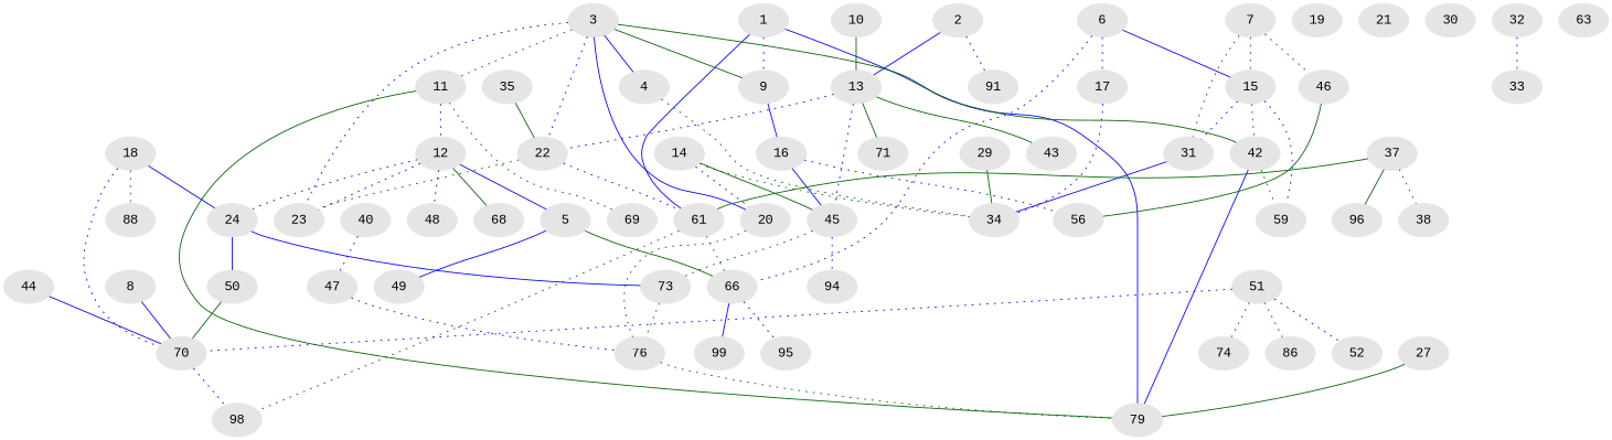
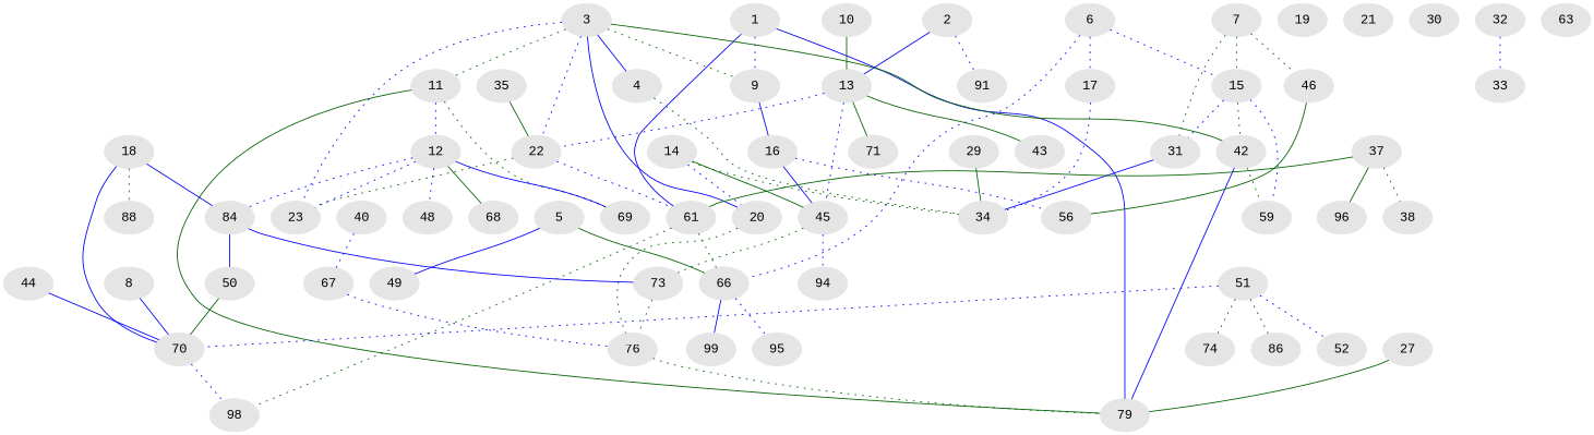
  graph {
    fontname="Liberation Mono"
    node [color=gray90 fontname="Liberation Mono" style=filled]
    edge [color=blue fontname="Liberation Mono" style=dotted]
    9 [super="+72"]
    16 [super="+41"]
    1
    61 [super="+83"]
    79 [super="+82"]
    66 [super="+78"]
    98
    2 [super="+36"]
    13 [super="+84"]
    91
    22
    43
    45 [super="+54"]
    71
    3 [super="+26"]
    4
    11 [super="+85"]
    20
    23 [super="+55"]
    42 [super="+89"]
    34 [super="+64"]
    12 [super="+100"]
    69
    76
    59 [super="+65"]
    5 [super="+58"]
    49
    95
    99
    6 [super="+81"]
    15 [super="+39"]
    17
    31 [super="+67"]
    7 [super="+25"]
    46
    56 [super="+57"]
    70 [super="+97"]
    8
    10
-   24
+   24 [label=84]
    48
    68
    50
    73 [super="+93"]
    94
    14 [super="+90"]
    18 [super="+80"]
    88
    19 [super="+75"]
    21 [super="+28"]
    27
    29
    30 [super="+92"]
    32 [super="+77"]
    33 [super="+53"]
    35
    37 [super="+60"]
    38
    96
-   47 [super="+87"]
+   47 [super="+87" label=67]
    40
    44
    51 [super="+62"]
    52
    74
    86
    63
    9 -- 16 [style=solid]
    16 -- 45 [style=solid weight=2]
    16 -- 56
    1 -- 9
    1 -- 61 [style=solid]
    1 -- 79 [style=solid]
    61 -- 66 [color=darkgreen]
    61 -- 98 [color=darkgreen]
    66 -- 95
    66 -- 99 [style=solid]
    2 -- 13 [style=solid]
    2 -- 91
    13 -- 22
    13 -- 43 [color=darkgreen style=solid]
    13 -- 45
    13 -- 71 [color=darkgreen style=solid]
    22 -- 61
    22 -- 23 [color=darkgreen]
    45 -- 73 [color=darkgreen]
    45 -- 94
-   3 -- 9 [color=darkgreen style=solid]
+   3 -- 9 [color=darkgreen]
    3 -- 22
    3 -- 4 [style=solid]
    3 -- 11 [color=darkgreen]
    3 -- 20 [style=solid]
    3 -- 23
    3 -- 42 [color=darkgreen style=solid]
    4 -- 34 [color=darkgreen]
    11 -- 79 [color=darkgreen style=solid]
    11 -- 12
    11 -- 69 [color=darkgreen]
    20 -- 76 [color=darkgreen]
    42 -- 79 [style=solid]
    42 -- 59 [color=darkgreen]
    12 -- 23
-   12 -- 5 [style=solid]
+   12 -- 69 [style=solid]
    12 -- 24
    12 -- 48
    12 -- 68 [color=darkgreen style=solid]
    76 -- 79 [color=darkgreen]
    5 -- 66 [color=darkgreen style=solid]
    5 -- 49 [style=solid]
    6 -- 66
-   6 -- 15 [style=solid]
+   6 -- 15
    6 -- 17
    15 -- 42 [color=darkgreen]
    15 -- 59
    15 -- 31
    17 -- 34
    31 -- 34 [style=solid weight=2]
    7 -- 15 [color=darkgreen]
    7 -- 31 [color=darkgreen]
    7 -- 46 [color=darkgreen]
    46 -- 56 [color=darkgreen style=solid]
    70 -- 98
    8 -- 70 [style=solid]
    10 -- 13 [color=darkgreen style=solid]
    24 -- 50 [style=solid]
    24 -- 73 [style=solid]
    50 -- 70 [color=darkgreen style=solid]
    73 -- 76 [color=darkgreen]
    14 -- 45 [color=darkgreen style=solid]
    14 -- 20
    14 -- 34 [color=darkgreen]
-   18 -- 70
+   18 -- 70 [style=solid]
    18 -- 24 [style=solid]
    18 -- 88 [color=darkgreen]
    27 -- 79 [color=darkgreen style=solid]
    29 -- 34 [color=darkgreen style=solid]
    32 -- 33
    35 -- 22 [color=darkgreen style=solid]
    37 -- 61 [color=darkgreen style=solid]
    37 -- 38 [color=darkgreen]
    37 -- 96 [color=darkgreen style=solid]
    47 -- 76
    40 -- 47
    44 -- 70 [style=solid]
    51 -- 70
    51 -- 52
    51 -- 74 [color=darkgreen]
    51 -- 86 [color=darkgreen]
  }
